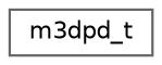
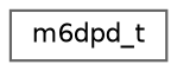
  digraph {
    rankdir=LR
-   n1 [color=grey40 fillcolor=white fontname=Helvetica fontsize=10 height=0.2 label=m3dpd_t shape=box style=filled width=0.4]
+   n1 [color=grey40 fillcolor=white fontname=Helvetica fontsize=10 height=0.2 label=m6dpd_t shape=box style=filled width=0.4]
  }
